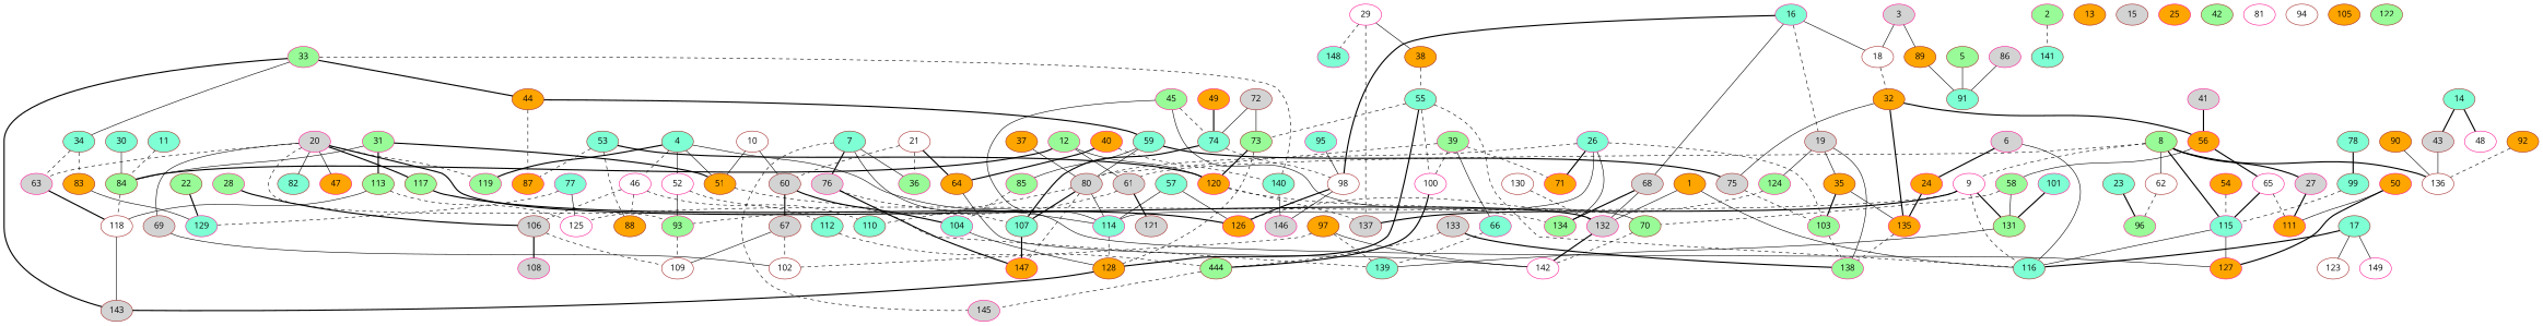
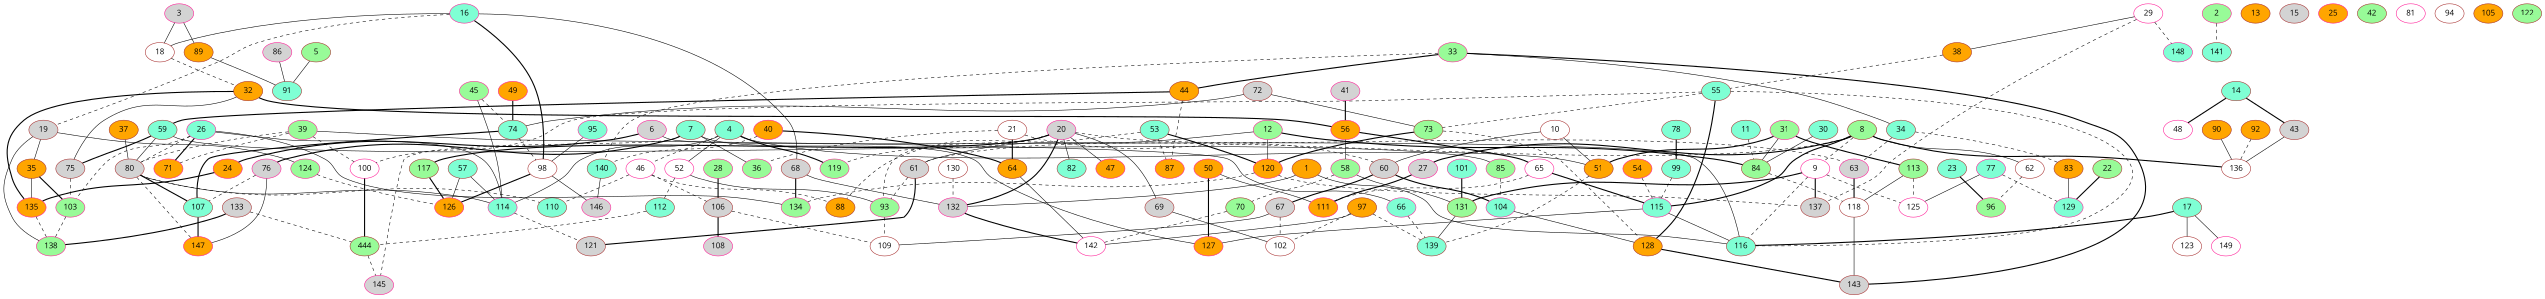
  graph {
    fontname="Open Sans"
    node [color=brown fillcolor=aquamarine fontname="Open Sans" style=filled]
    edge [fontname="Open Sans" style=dashed]
    1 [fillcolor=orange]
    116
    132 [color=deeppink fillcolor=lightgrey]
    142 [color=deeppink fillcolor=white]
    2 [color=deeppink fillcolor=palegreen]
    141
    3 [color=deeppink fillcolor=lightgrey]
    18 [fillcolor=white]
    89 [fillcolor=orange]
    32 [fillcolor=orange]
    91
    46 [color=deeppink fillcolor=white]
    4
    51 [fillcolor=orange]
    52 [color=deeppink fillcolor=white]
    114 [color=deeppink]
    119 [color=deeppink fillcolor=palegreen]
    106 [fillcolor=lightgrey]
    88 [fillcolor=orange]
    110
    139
    93 [color=deeppink fillcolor=palegreen]
    112
    128 [fillcolor=orange]
    5 [fillcolor=palegreen]
    6 [color=deeppink fillcolor=lightgrey]
    24 [color=deeppink fillcolor=orange]
    135 [color=deeppink fillcolor=orange]
    36 [color=deeppink fillcolor=palegreen]
    7
    76 [color=deeppink fillcolor=lightgrey]
    127 [color=deeppink fillcolor=orange]
    145 [color=deeppink fillcolor=lightgrey]
    107
    147 [color=deeppink fillcolor=orange]
    8 [fillcolor=palegreen]
    9 [color=deeppink fillcolor=white]
    27 [color=deeppink fillcolor=lightgrey]
    61 [fillcolor=lightgrey]
    62 [fillcolor=white]
    115 [color=deeppink]
    136 [fillcolor=white]
    125 [color=deeppink fillcolor=white]
    131 [fillcolor=palegreen]
    137 [fillcolor=lightgrey]
    111 [color=deeppink fillcolor=orange]
    121 [fillcolor=lightgrey]
    96 [color=deeppink fillcolor=palegreen]
    10 [fillcolor=white]
    60 [fillcolor=lightgrey]
    67 [fillcolor=lightgrey]
    104 [color=deeppink]
    84 [fillcolor=palegreen]
    11
    118 [fillcolor=white]
    12 [color=deeppink fillcolor=palegreen]
    120 [color=deeppink fillcolor=orange]
    134 [color=deeppink fillcolor=palegreen]
    13 [fillcolor=orange]
    43 [fillcolor=lightgrey]
    14
    48 [color=deeppink fillcolor=white]
    15 [fillcolor=lightgrey]
    16 [color=deeppink]
    19 [fillcolor=lightgrey]
    68 [fillcolor=lightgrey]
    98 [fillcolor=white]
    35 [fillcolor=orange]
    124 [color=deeppink fillcolor=palegreen]
    138 [color=deeppink fillcolor=palegreen]
    126 [color=deeppink fillcolor=orange]
    146 [color=deeppink fillcolor=lightgrey]
    17
    123 [fillcolor=white]
    149 [color=deeppink fillcolor=white]
    56 [color=deeppink fillcolor=orange]
    75 [fillcolor=lightgrey]
    103 [color=deeppink fillcolor=palegreen]
    20 [color=deeppink fillcolor=lightgrey]
    47 [color=deeppink fillcolor=orange]
    63 [color=deeppink fillcolor=lightgrey]
    69 [fillcolor=lightgrey]
    82
    117 [fillcolor=palegreen]
    102 [fillcolor=white]
    109 [fillcolor=white]
    21 [fillcolor=white]
    64 [fillcolor=orange]
    22 [fillcolor=palegreen]
    129 [color=deeppink]
    23
    25 [color=deeppink fillcolor=orange]
    26 [color=deeppink]
    71 [color=deeppink fillcolor=orange]
    80 [fillcolor=lightgrey]
    28 [color=deeppink fillcolor=palegreen]
    108 [color=deeppink fillcolor=lightgrey]
    29 [color=deeppink fillcolor=white]
    38 [fillcolor=orange]
    148 [color=deeppink]
    55
    30
    31 [color=deeppink fillcolor=palegreen]
    113 [fillcolor=palegreen]
    58 [color=deeppink fillcolor=palegreen]
    65 [color=deeppink fillcolor=white]
    33 [color=deeppink fillcolor=palegreen]
    34
    44 [fillcolor=orange]
    140
    143 [fillcolor=lightgrey]
    83 [fillcolor=orange]
    59
    87 [color=deeppink fillcolor=orange]
    37 [fillcolor=orange]
    100 [color=deeppink fillcolor=white]
    73 [fillcolor=palegreen]
    39 [color=deeppink fillcolor=palegreen]
    66 [color=deeppink]
    n120 [fillcolor=palegreen label=444]
    40 [color=deeppink fillcolor=orange]
    41 [color=deeppink fillcolor=lightgrey]
    42 [fillcolor=palegreen]
    85 [color=deeppink fillcolor=palegreen]
    45 [color=deeppink fillcolor=palegreen]
    70 [fillcolor=palegreen]
    74
    49 [color=deeppink fillcolor=orange]
    50 [color=deeppink fillcolor=orange]
    53
    54 [color=deeppink fillcolor=orange]
    57
    72 [fillcolor=lightgrey]
    77 [color=deeppink]
    78
    99
    81 [color=deeppink fillcolor=white]
    86 [color=deeppink fillcolor=lightgrey]
    90 [fillcolor=orange]
    92 [fillcolor=orange]
    94 [fillcolor=white]
    95 [color=deeppink]
    97 [fillcolor=orange]
    101 [color=deeppink]
    105 [fillcolor=orange]
    122 [fillcolor=palegreen]
    130 [fillcolor=white]
    133 [fillcolor=lightgrey]
    1 -- 116 [style=solid]
    1 -- 132 [style=solid]
    132 -- 142 [style=bold]
    2 -- 141
    3 -- 18 [style=solid]
    3 -- 89 [style=solid]
    18 -- 32
    89 -- 91 [style=solid]
    32 -- 135 [style=bold]
    32 -- 56 [style=bold]
    32 -- 75 [style=solid]
    46 -- 106
    46 -- 88
    46 -- 110
    4 -- 46
    4 -- 51 [style=solid]
    4 -- 52 [style=solid]
    4 -- 114 [style=solid]
    4 -- 119 [style=bold]
    51 -- 139
    52 -- 93 [style=solid]
    52 -- 112
-   114 -- 128
+   114 -- 121
    106 -- 109
    106 -- 108 [style=bold]
    93 -- 109
    112 -- n120
    128 -- 143 [style=bold]
    5 -- 91 [style=solid]
    6 -- 116 [style=solid]
    6 -- 24 [style=bold]
    24 -- 135 [style=bold]
    135 -- 138
    7 -- 36 [style=solid]
    7 -- 76 [style=bold]
    7 -- 127 [style=solid]
    7 -- 145
    76 -- 107
-   76 -- 147 [style=bold]
+   76 -- 147 [style=solid]
    107 -- 147 [style=bold]
    8 -- 9
    8 -- 27 [style=bold]
    8 -- 61
    8 -- 62 [style=solid]
    8 -- 115 [style=bold]
    8 -- 136 [style=bold]
    9 -- 116
    9 -- 125
    9 -- 131 [style=bold]
    9 -- 137 [style=bold]
    27 -- 111 [style=bold]
    61 -- 93
    61 -- 121 [style=bold]
    62 -- 96
    115 -- 116 [style=solid]
    115 -- 127 [style=solid]
    131 -- 139 [style=solid]
    10 -- 51 [style=solid]
    10 -- 60 [style=solid]
    60 -- 67 [style=bold]
    60 -- 104 [style=bold]
    67 -- 102
    67 -- 109 [style=solid]
    104 -- 128 [style=solid]
    84 -- 118
    11 -- 84
    118 -- 143 [style=solid]
    12 -- 61 [style=solid]
    12 -- 84 [style=bold]
    12 -- 120 [style=solid]
    120 -- 137
    120 -- 134
    43 -- 136 [style=solid]
    14 -- 43 [style=bold]
    14 -- 48 [style=bold]
    16 -- 18 [style=solid]
    16 -- 19
    16 -- 68 [style=solid]
    16 -- 98 [style=bold]
    19 -- 35 [style=solid]
    19 -- 124 [style=solid]
    19 -- 138 [style=solid]
    68 -- 132 [style=solid]
    68 -- 134 [style=bold]
    98 -- 126 [style=bold]
    98 -- 146 [style=solid]
    35 -- 135 [style=solid]
    35 -- 103 [style=bold]
    124 -- 126
    17 -- 116 [style=bold]
    17 -- 123 [style=solid]
    17 -- 149 [style=solid]
    56 -- 58 [style=solid]
    56 -- 65 [style=bold]
    75 -- 103
    103 -- 138
    20 -- 132 [style=bold]
    20 -- 119
    20 -- 93
    20 -- 47 [style=solid]
    20 -- 63
    20 -- 69 [style=solid]
    20 -- 82 [style=solid]
    20 -- 117 [style=bold]
    63 -- 118 [style=bold]
    69 -- 102 [style=solid]
    117 -- 126 [style=bold]
    21 -- 36
    21 -- 60
    21 -- 64 [style=bold]
    64 -- 142 [style=solid]
    22 -- 129 [style=bold]
    23 -- 96 [style=bold]
    26 -- 114 [style=solid]
    26 -- 134 [style=solid]
    26 -- 103
    26 -- 71 [style=bold]
    26 -- 80
    80 -- 114 [style=solid]
    80 -- 110
    80 -- 107 [style=bold]
    80 -- 147
    28 -- 106 [style=bold]
    29 -- 137
    29 -- 38 [style=solid]
    29 -- 148
    38 -- 55
    55 -- 116
    55 -- 128 [style=bold]
    55 -- 100
    55 -- 73
    30 -- 84 [style=solid]
    31 -- 51 [style=bold]
    31 -- 84 [style=solid]
    31 -- 113 [style=bold]
    113 -- 125
    113 -- 118 [style=solid]
    58 -- 131 [style=solid]
    58 -- 70
    65 -- 115 [style=bold]
    65 -- 111
    33 -- 34 [style=solid]
    33 -- 44 [style=bold]
    33 -- 140
    33 -- 143 [style=bold]
    34 -- 63
    34 -- 83
    44 -- 59 [style=bold]
    44 -- 87
    140 -- 146 [style=solid]
    83 -- 129 [style=solid]
    59 -- 75 [style=bold]
    59 -- 80 [style=solid]
    59 -- 85 [style=solid]
    37 -- 80 [style=solid]
    100 -- n120 [style=bold]
    73 -- 128
    73 -- 120 [style=bold]
    39 -- 71
    39 -- 80
    39 -- 100
    39 -- 66 [style=solid]
    66 -- 139
    n120 -- 145
    40 -- 64 [style=bold]
    40 -- 140
    41 -- 56 [style=bold]
    85 -- 104
    45 -- 114 [style=solid]
-   45 -- 70 [style=solid]
    45 -- 74
    70 -- 142
    74 -- 107 [style=bold]
    74 -- 98
    49 -- 74 [style=bold]
    50 -- 127 [style=bold]
    50 -- 111 [style=solid]
    53 -- 88
    53 -- 120 [style=bold]
    53 -- 87
    54 -- 115
    57 -- 114 [style=solid]
    57 -- 126 [style=solid]
    72 -- 73 [style=solid]
    72 -- 74 [style=solid]
    77 -- 125 [style=solid]
    77 -- 129
    78 -- 99 [style=bold]
    99 -- 115
    86 -- 91 [style=solid]
    90 -- 136 [style=solid]
    92 -- 136
    95 -- 98 [style=solid]
    97 -- 142 [style=solid]
    97 -- 139
    97 -- 102
    101 -- 131 [style=bold]
    130 -- 132
    133 -- 138 [style=bold]
    133 -- n120
  }
